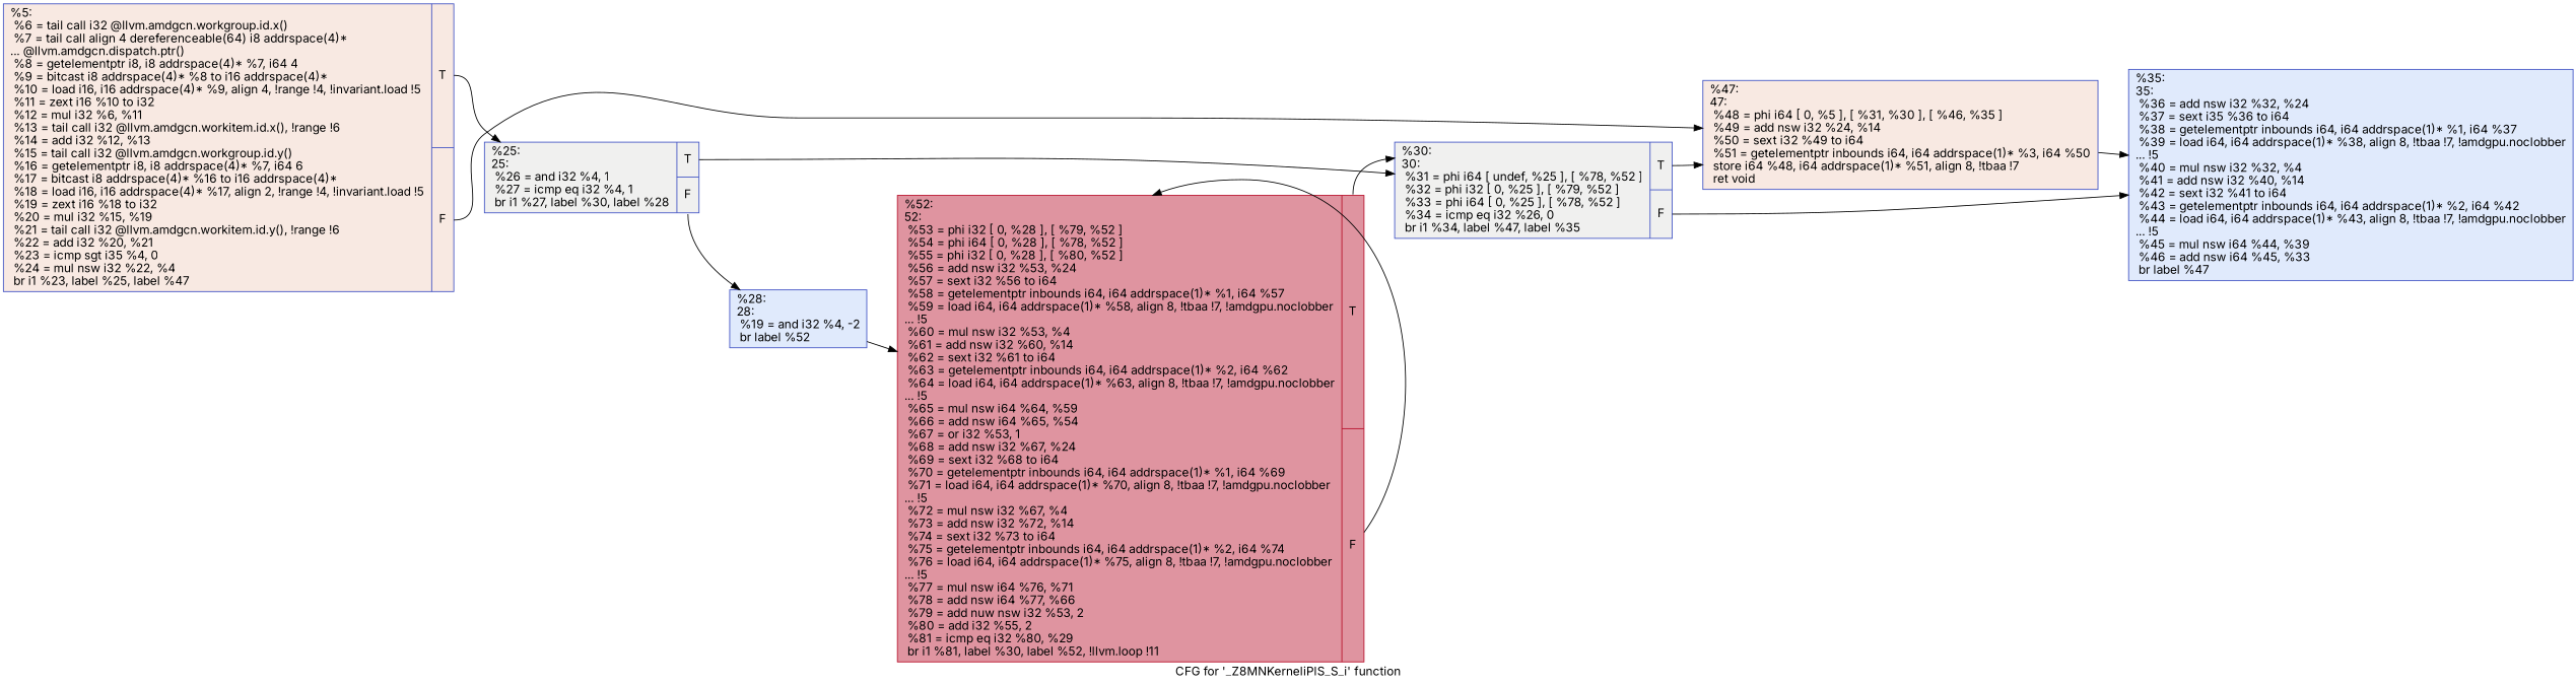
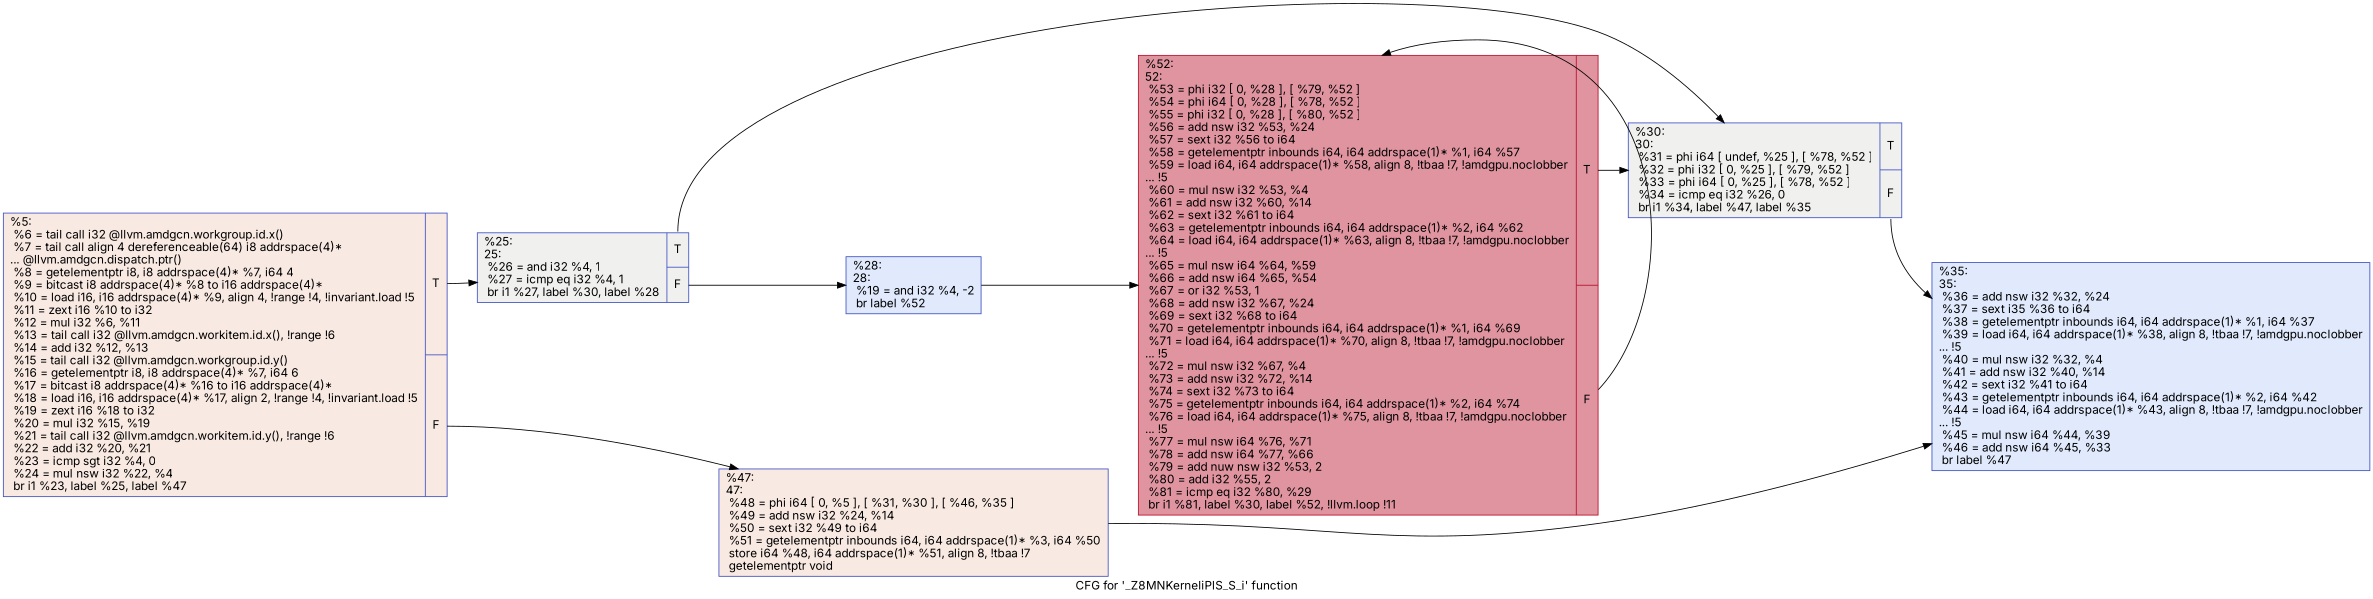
  digraph {
    fontname=Inter
    label="CFG for '_Z8MNKerneliPlS_S_i' function"
    rankdir=LR
    node [color="#3d50c3ff" fillcolor="#efcebd70" fontname=Inter shape=record style=filled]
    edge [fontname=Inter tailport=s0]
-   n1 [label="{%5:\l  %6 = tail call i32 @llvm.amdgcn.workgroup.id.x()\l  %7 = tail call align 4 dereferenceable(64) i8 addrspace(4)*\l... @llvm.amdgcn.dispatch.ptr()\l  %8 = getelementptr i8, i8 addrspace(4)* %7, i64 4\l  %9 = bitcast i8 addrspace(4)* %8 to i16 addrspace(4)*\l  %10 = load i16, i16 addrspace(4)* %9, align 4, !range !4, !invariant.load !5\l  %11 = zext i16 %10 to i32\l  %12 = mul i32 %6, %11\l  %13 = tail call i32 @llvm.amdgcn.workitem.id.x(), !range !6\l  %14 = add i32 %12, %13\l  %15 = tail call i32 @llvm.amdgcn.workgroup.id.y()\l  %16 = getelementptr i8, i8 addrspace(4)* %7, i64 6\l  %17 = bitcast i8 addrspace(4)* %16 to i16 addrspace(4)*\l  %18 = load i16, i16 addrspace(4)* %17, align 2, !range !4, !invariant.load !5\l  %19 = zext i16 %18 to i32\l  %20 = mul i32 %15, %19\l  %21 = tail call i32 @llvm.amdgcn.workitem.id.y(), !range !6\l  %22 = add i32 %20, %21\l  %23 = icmp sgt i35 %4, 0\l  %24 = mul nsw i32 %22, %4\l  br i1 %23, label %25, label %47\l|{<s0>T|<s1>F}}"]
+   n1 [label="{%5:\l  %6 = tail call i32 @llvm.amdgcn.workgroup.id.x()\l  %7 = tail call align 4 dereferenceable(64) i8 addrspace(4)*\l... @llvm.amdgcn.dispatch.ptr()\l  %8 = getelementptr i8, i8 addrspace(4)* %7, i64 4\l  %9 = bitcast i8 addrspace(4)* %8 to i16 addrspace(4)*\l  %10 = load i16, i16 addrspace(4)* %9, align 4, !range !4, !invariant.load !5\l  %11 = zext i16 %10 to i32\l  %12 = mul i32 %6, %11\l  %13 = tail call i32 @llvm.amdgcn.workitem.id.x(), !range !6\l  %14 = add i32 %12, %13\l  %15 = tail call i32 @llvm.amdgcn.workgroup.id.y()\l  %16 = getelementptr i8, i8 addrspace(4)* %7, i64 6\l  %17 = bitcast i8 addrspace(4)* %16 to i16 addrspace(4)*\l  %18 = load i16, i16 addrspace(4)* %17, align 2, !range !4, !invariant.load !5\l  %19 = zext i16 %18 to i32\l  %20 = mul i32 %15, %19\l  %21 = tail call i32 @llvm.amdgcn.workitem.id.y(), !range !6\l  %22 = add i32 %20, %21\l  %23 = icmp sgt i32 %4, 0\l  %24 = mul nsw i32 %22, %4\l  br i1 %23, label %25, label %47\l|{<s0>T|<s1>F}}"]
    n2 [fillcolor="#dedcdb70" label="{%25:\l25:                                               \l  %26 = and i32 %4, 1\l  %27 = icmp eq i32 %4, 1\l  br i1 %27, label %30, label %28\l|{<s0>T|<s1>F}}"]
-   n3 [label="{%47:\l47:                                               \l  %48 = phi i64 [ 0, %5 ], [ %31, %30 ], [ %46, %35 ]\l  %49 = add nsw i32 %24, %14\l  %50 = sext i32 %49 to i64\l  %51 = getelementptr inbounds i64, i64 addrspace(1)* %3, i64 %50\l  store i64 %48, i64 addrspace(1)* %51, align 8, !tbaa !7\l  ret void\l}"]
+   n3 [label="{%47:\l47:                                               \l  %48 = phi i64 [ 0, %5 ], [ %31, %30 ], [ %46, %35 ]\l  %49 = add nsw i32 %24, %14\l  %50 = sext i32 %49 to i64\l  %51 = getelementptr inbounds i64, i64 addrspace(1)* %3, i64 %50\l  store i64 %48, i64 addrspace(1)* %51, align 8, !tbaa !7\l  getelementptr void\l}"]
    n4 [fillcolor="#dedcdb70" label="{%30:\l30:                                               \l  %31 = phi i64 [ undef, %25 ], [ %78, %52 ]\l  %32 = phi i32 [ 0, %25 ], [ %79, %52 ]\l  %33 = phi i64 [ 0, %25 ], [ %78, %52 ]\l  %34 = icmp eq i32 %26, 0\l  br i1 %34, label %47, label %35\l|{<s0>T|<s1>F}}"]
    n5 [fillcolor="#b9d0f970" label="{%28:\l28:                                               \l  %19 = and i32 %4, -2\l  br label %52\l}"]
    n6 [fillcolor="#b9d0f970" label="{%35:\l35:                                               \l  %36 = add nsw i32 %32, %24\l  %37 = sext i35 %36 to i64\l  %38 = getelementptr inbounds i64, i64 addrspace(1)* %1, i64 %37\l  %39 = load i64, i64 addrspace(1)* %38, align 8, !tbaa !7, !amdgpu.noclobber\l... !5\l  %40 = mul nsw i32 %32, %4\l  %41 = add nsw i32 %40, %14\l  %42 = sext i32 %41 to i64\l  %43 = getelementptr inbounds i64, i64 addrspace(1)* %2, i64 %42\l  %44 = load i64, i64 addrspace(1)* %43, align 8, !tbaa !7, !amdgpu.noclobber\l... !5\l  %45 = mul nsw i64 %44, %39\l  %46 = add nsw i64 %45, %33\l  br label %47\l}"]
    n7 [color="#b70d28ff" fillcolor="#b70d2870" label="{%52:\l52:                                               \l  %53 = phi i32 [ 0, %28 ], [ %79, %52 ]\l  %54 = phi i64 [ 0, %28 ], [ %78, %52 ]\l  %55 = phi i32 [ 0, %28 ], [ %80, %52 ]\l  %56 = add nsw i32 %53, %24\l  %57 = sext i32 %56 to i64\l  %58 = getelementptr inbounds i64, i64 addrspace(1)* %1, i64 %57\l  %59 = load i64, i64 addrspace(1)* %58, align 8, !tbaa !7, !amdgpu.noclobber\l... !5\l  %60 = mul nsw i32 %53, %4\l  %61 = add nsw i32 %60, %14\l  %62 = sext i32 %61 to i64\l  %63 = getelementptr inbounds i64, i64 addrspace(1)* %2, i64 %62\l  %64 = load i64, i64 addrspace(1)* %63, align 8, !tbaa !7, !amdgpu.noclobber\l... !5\l  %65 = mul nsw i64 %64, %59\l  %66 = add nsw i64 %65, %54\l  %67 = or i32 %53, 1\l  %68 = add nsw i32 %67, %24\l  %69 = sext i32 %68 to i64\l  %70 = getelementptr inbounds i64, i64 addrspace(1)* %1, i64 %69\l  %71 = load i64, i64 addrspace(1)* %70, align 8, !tbaa !7, !amdgpu.noclobber\l... !5\l  %72 = mul nsw i32 %67, %4\l  %73 = add nsw i32 %72, %14\l  %74 = sext i32 %73 to i64\l  %75 = getelementptr inbounds i64, i64 addrspace(1)* %2, i64 %74\l  %76 = load i64, i64 addrspace(1)* %75, align 8, !tbaa !7, !amdgpu.noclobber\l... !5\l  %77 = mul nsw i64 %76, %71\l  %78 = add nsw i64 %77, %66\l  %79 = add nuw nsw i32 %53, 2\l  %80 = add i32 %55, 2\l  %81 = icmp eq i32 %80, %29\l  br i1 %81, label %30, label %52, !llvm.loop !11\l|{<s0>T|<s1>F}}"]
    n1 -> n2
    n1 -> n3 [tailport=s1]
    n2 -> n4
    n2 -> n5 [tailport=s1]
    n3 -> n6
-   n4 -> n3
    n4 -> n6 [tailport=s1]
    n5 -> n7
    n7 -> n4
    n7 -> n7 [tailport=s1]
  }
